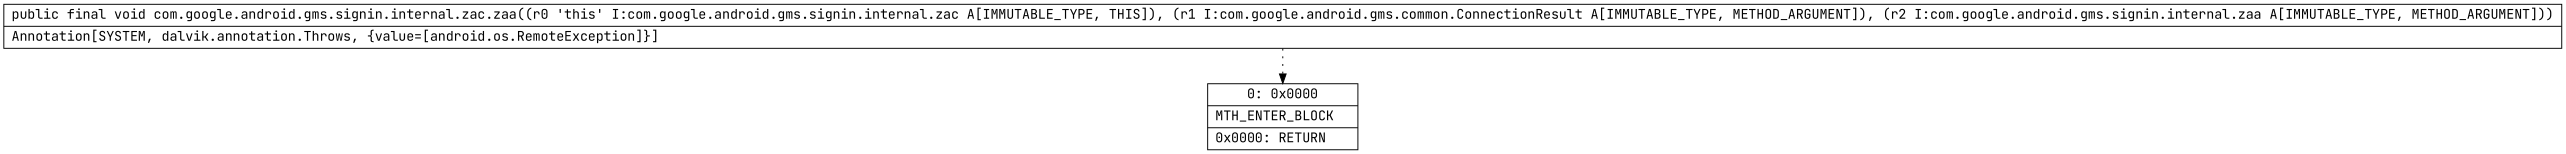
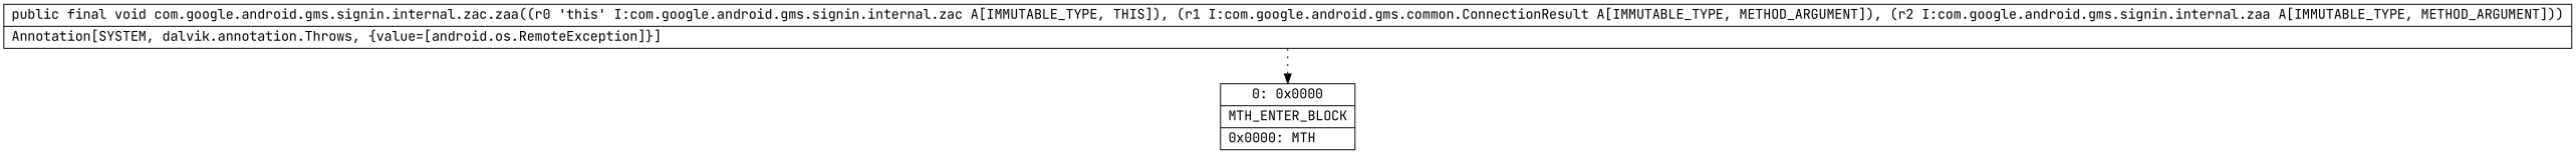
  digraph {
    fontname="JetBrains Mono"
    node [shape=record fontname="JetBrains Mono"]
-   n1 [label="{0\:\ 0x0000|MTH_ENTER_BLOCK\l|0x0000: RETURN   \l}"]
+   n1 [label="{0\:\ 0x0000|MTH_ENTER_BLOCK\l|0x0000: MTH   \l}"]
    n2 [label="{public final void com.google.android.gms.signin.internal.zac.zaa((r0 'this' I:com.google.android.gms.signin.internal.zac A[IMMUTABLE_TYPE, THIS]), (r1 I:com.google.android.gms.common.ConnectionResult A[IMMUTABLE_TYPE, METHOD_ARGUMENT]), (r2 I:com.google.android.gms.signin.internal.zaa A[IMMUTABLE_TYPE, METHOD_ARGUMENT]))  | Annotation[SYSTEM, dalvik.annotation.Throws, \{value=[android.os.RemoteException]\}]\l}"]
    n2 -> n1 [style=dotted fontname="JetBrains Mono"]
  }
